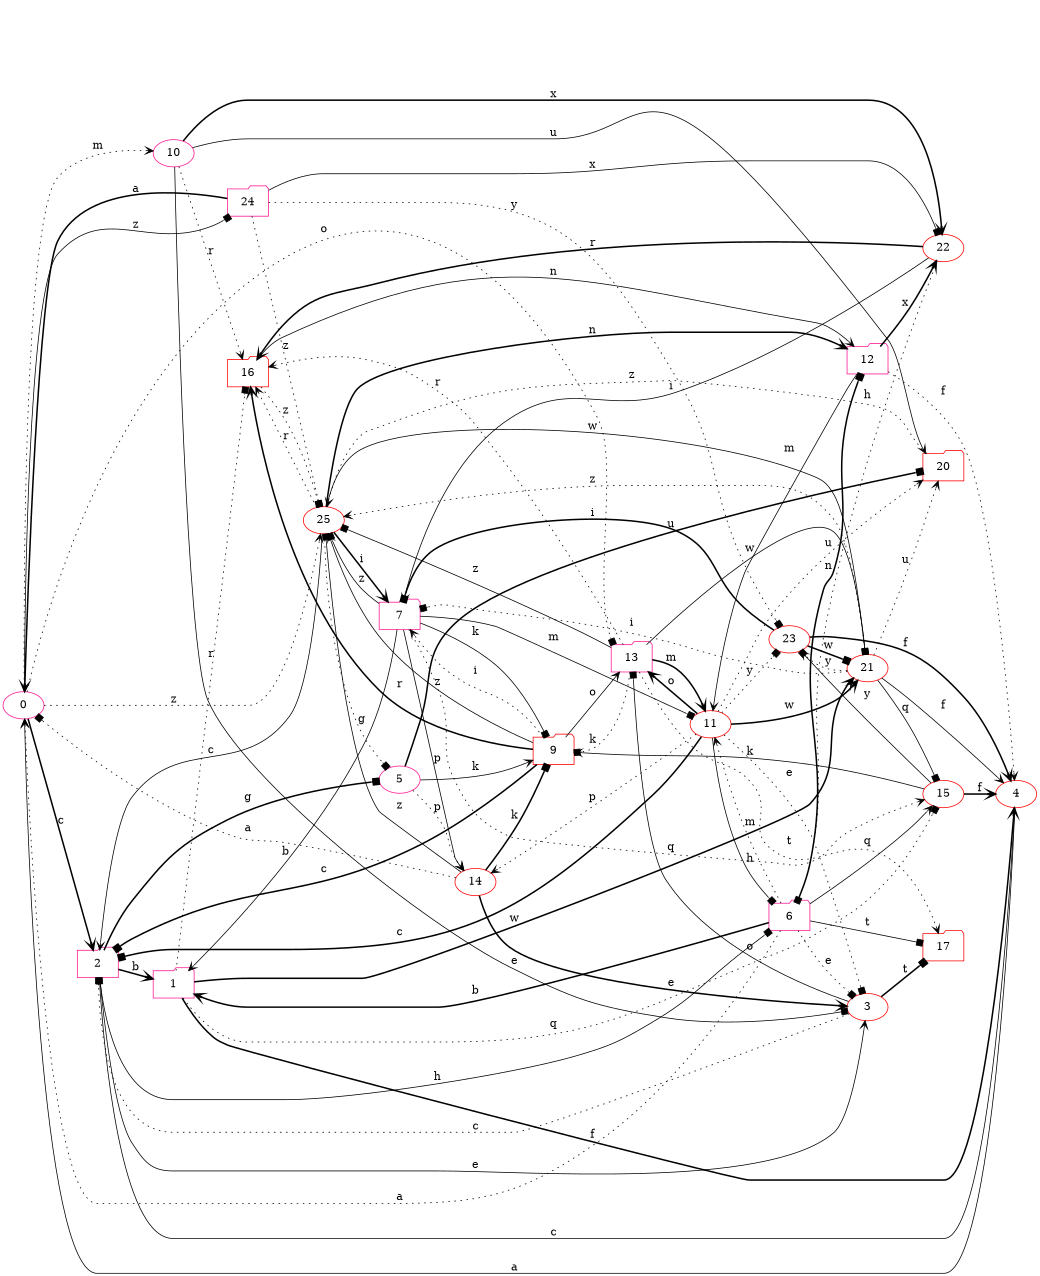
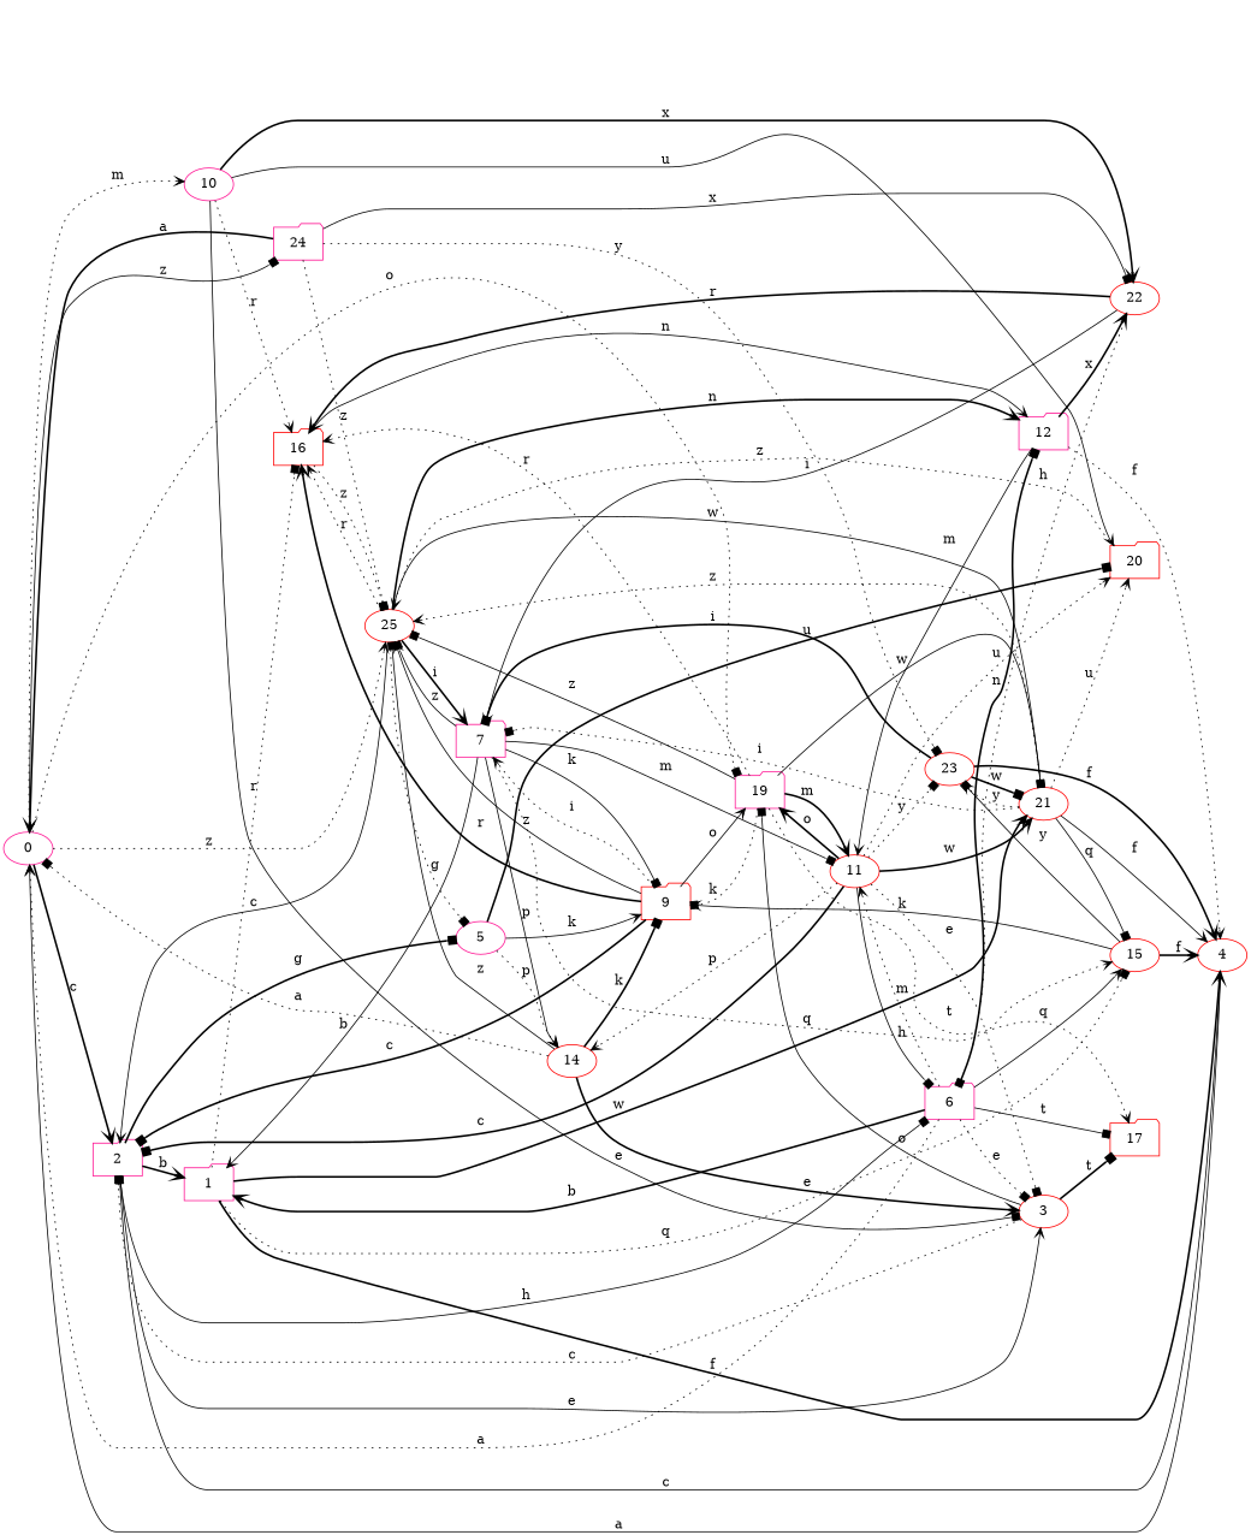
  strict digraph {
    rankdir=LR
    node [color=red shape=ellipse]
    edge [arrowhead=vee style=dotted]
    0 [color=deeppink]
    2 [color=deeppink shape=folder]
    10 [color=deeppink]
-   13 [color=deeppink shape=folder]
+   13 [color=deeppink shape=folder label=19]
    24 [color=deeppink shape=folder]
    25
    1 [color=deeppink shape=folder]
    3
    5 [color=deeppink]
    6 [color=deeppink shape=folder]
    16 [shape=folder]
    20 [shape=folder]
    22
    21
    17 [shape=folder]
    9 [shape=folder]
    11
    23
    12 [color=deeppink shape=folder]
    7 [color=deeppink shape=folder]
    4
    15
    14
    0 -> 2 [label=c style=bold]
    0 -> 10 [label=m]
    0 -> 13 [arrowhead=box label=o]
    0 -> 24 [arrowhead=box label=z style=solid]
    0 -> 25 [label=z]
    2 -> 1 [label=b style=bold]
    2 -> 3 [label=e style=solid]
    2 -> 5 [arrowhead=box label=g style=bold]
    2 -> 6 [arrowhead=box label=h style=solid]
    10 -> 3 [arrowhead=box label=e style=solid]
    10 -> 16 [label=r]
    10 -> 20 [label=u style=solid]
    10 -> 22 [label=x style=bold]
    13 -> 25 [arrowhead=box label=z style=solid]
    13 -> 16 [label=r]
    13 -> 21 [arrowhead=box label=w style=solid]
    13 -> 17 [label=t]
    13 -> 9 [arrowhead=box label=k]
    13 -> 11 [label=m style=bold]
    24 -> 0 [label=a style=bold]
    24 -> 25 [arrowhead=box label=z]
    24 -> 22 [arrowhead=box label=x style=solid]
    24 -> 23 [arrowhead=box label=y]
    25 -> 2 [label=c style=solid]
    25 -> 5 [arrowhead=box label=g]
    25 -> 16 [label=r]
    25 -> 21 [arrowhead=box label=w style=solid]
    25 -> 12 [label=n style=bold]
    25 -> 7 [label=i style=bold]
    1 -> 16 [arrowhead=box label=r]
    1 -> 21 [label=w style=bold]
    1 -> 4 [label=f style=bold]
    1 -> 15 [arrowhead=box label=q]
    3 -> 2 [arrowhead=box label=c]
    3 -> 13 [arrowhead=box label=o style=solid]
    3 -> 17 [arrowhead=box label=t style=bold]
    5 -> 20 [arrowhead=box label=u style=bold]
    5 -> 9 [label=k style=solid]
    5 -> 14 [label=p]
    6 -> 0 [label=a]
    6 -> 1 [label=b style=bold]
    6 -> 3 [arrowhead=box label=e]
    6 -> 17 [arrowhead=box label=t style=solid]
    6 -> 11 [label=m]
    6 -> 12 [arrowhead=box label=n style=bold]
    6 -> 15 [label=q style=solid]
    16 -> 25 [arrowhead=box label=z]
    16 -> 12 [label=n style=solid]
    20 -> 25 [label=z]
    22 -> 6 [arrowhead=box label=h]
    22 -> 16 [label=r style=bold]
    22 -> 7 [label=i style=solid]
    21 -> 25 [label=z]
    21 -> 20 [label=u]
    21 -> 23 [label=y]
    21 -> 7 [arrowhead=box label=i]
    21 -> 4 [label=f style=solid]
    21 -> 15 [arrowhead=box label=q style=solid]
    9 -> 2 [arrowhead=box label=c style=bold]
    9 -> 13 [label=o style=solid]
    9 -> 25 [label=z style=solid]
    9 -> 16 [label=r style=bold]
    9 -> 7 [label=i]
    11 -> 2 [arrowhead=box label=c style=bold]
    11 -> 13 [label=o style=bold]
    11 -> 3 [arrowhead=box label=e]
    11 -> 6 [arrowhead=box label=h style=solid]
    11 -> 20 [label=u]
    11 -> 21 [label=w style=bold]
    11 -> 23 [arrowhead=box label=y]
    11 -> 14 [label=p]
    23 -> 21 [arrowhead=box label=w style=bold]
    23 -> 7 [arrowhead=box label=i style=bold]
    23 -> 4 [label=f style=bold]
    12 -> 22 [label=x style=bold]
    12 -> 11 [label=m style=solid]
    12 -> 4 [label=f]
    7 -> 25 [arrowhead=box label=z style=solid]
    7 -> 1 [label=b style=solid]
    7 -> 9 [arrowhead=box label=k style=solid]
    7 -> 11 [arrowhead=box label=m style=solid]
    7 -> 15 [label=q]
    7 -> 14 [label=p style=solid]
    4 -> 0 [label=a style=solid]
    4 -> 2 [arrowhead=box label=c style=solid]
    15 -> 9 [label=k style=solid]
    15 -> 23 [arrowhead=box label=y style=solid]
    15 -> 4 [label=f style=bold]
    14 -> 0 [arrowhead=box label=a]
    14 -> 25 [arrowhead=box label=z style=solid]
    14 -> 3 [label=e style=bold]
    14 -> 9 [arrowhead=box label=k style=bold]
  }
